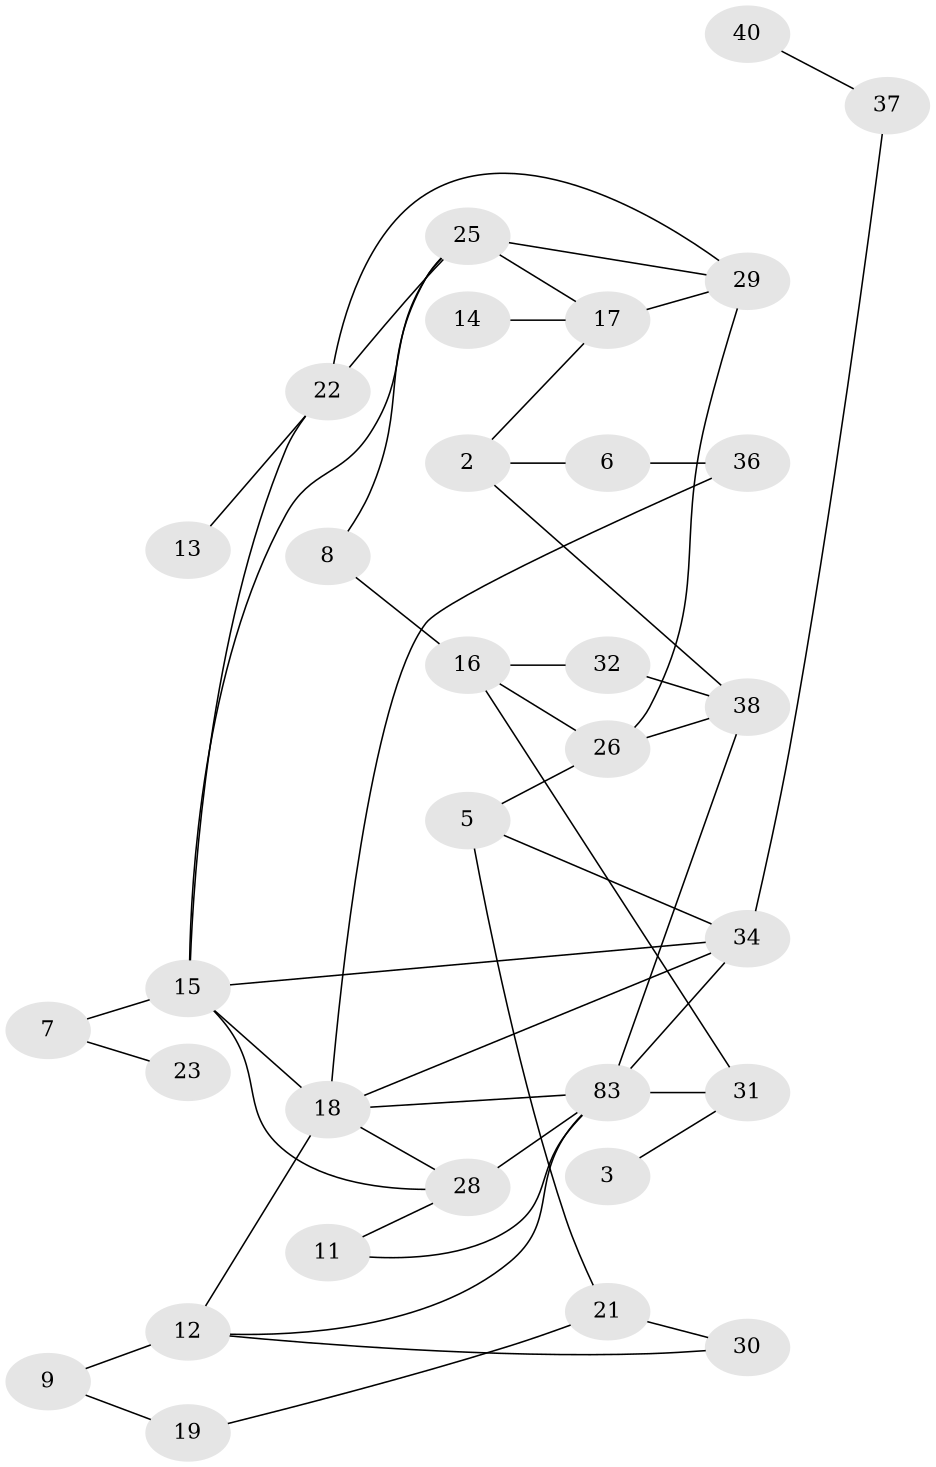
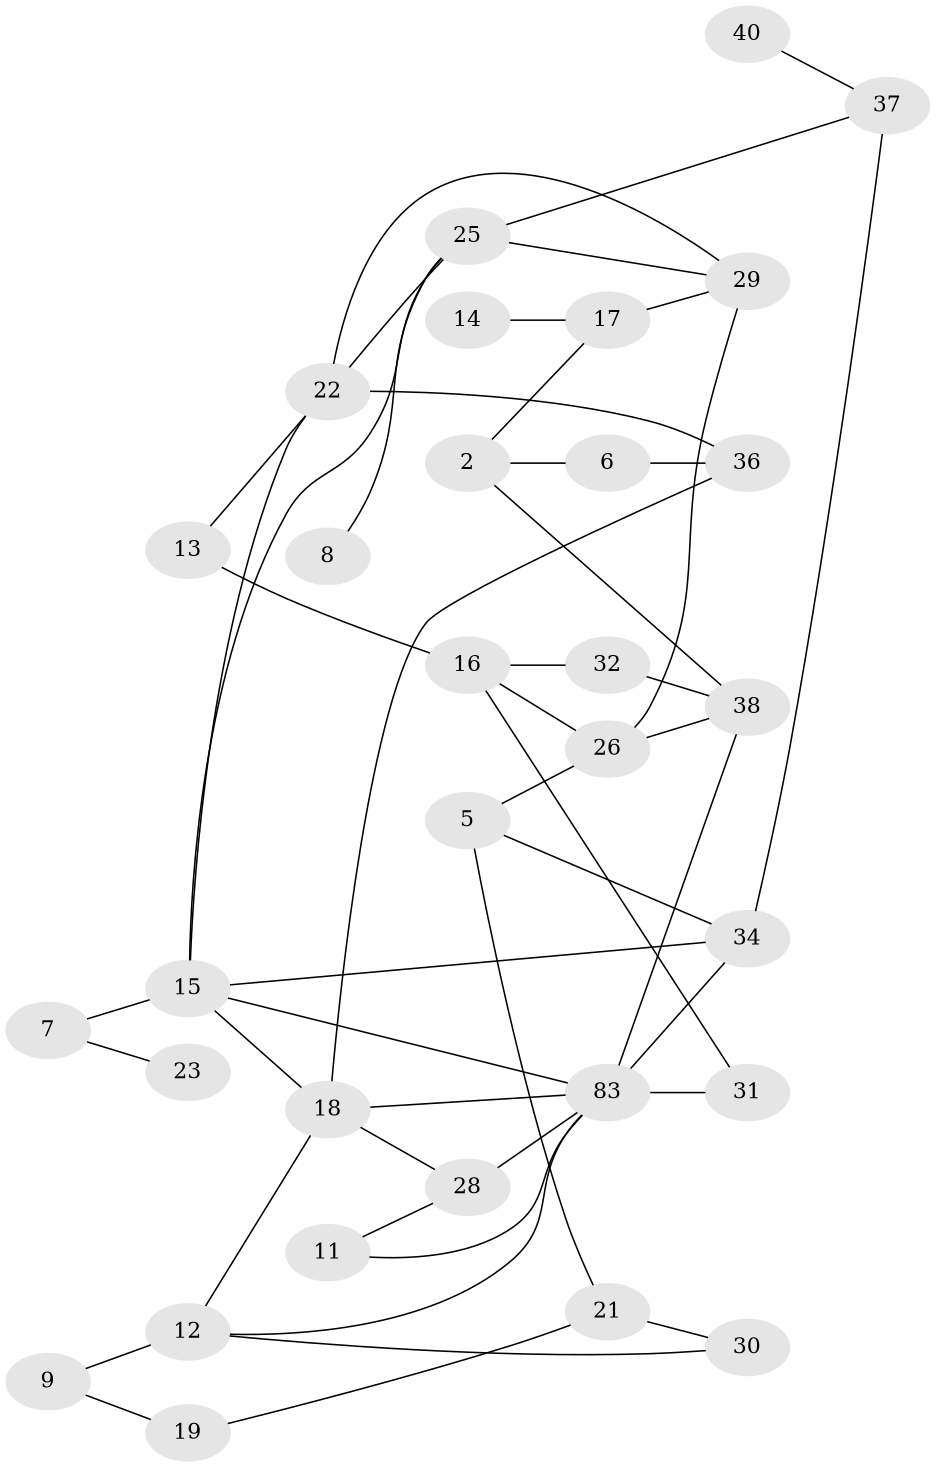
  graph {
    rankdir=LR
    node [color=gray90 style=filled]
    edge [weight=1.0]
    2
    6
    17
    38
    36
    29
    n7 [label=31]
-   3
    5
    21
    26
    34
    30
    37
    7
    15
    23
    25
    28
    18
    22
    8
    16
    32
    9
    12
    19
    n28 [label=83]
    n29 [label=40]
    11
    13
    14
    2 -- 6
    2 -- 17 [weight=2.0]
    2 -- 38
    6 -- 36
    17 -- 29 [weight=2.0]
-   3 -- n7
    5 -- 21
    5 -- 26
    5 -- 34
    21 -- 30
    26 -- 38
    26 -- 29
    34 -- 37
    7 -- 15
    7 -- 23
    15 -- 34
    15 -- 25
-   15 -- 28
+   15 -- n28
    15 -- 18
    15 -- 22
    25 -- 29 [weight=2.0]
-   25 -- 17
+   25 -- 37
    28 -- n28
    18 -- 36
-   18 -- 34
    18 -- 28
    18 -- n28
+   22 -- 36
    22 -- 29
    22 -- 25
    8 -- 25
-   8 -- 16
+   13 -- 16
    16 -- n7
    16 -- 26
    16 -- 32 [weight=2.0]
    32 -- 38
    9 -- 12
    9 -- 19
    12 -- 30
    12 -- 18
    12 -- n28
    19 -- 21
    n28 -- 38
    n28 -- n7
    n28 -- 34
    n29 -- 37
    11 -- 28
    11 -- n28
    13 -- 22
    14 -- 17 [weight=2.0]
  }
